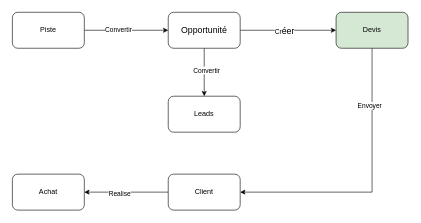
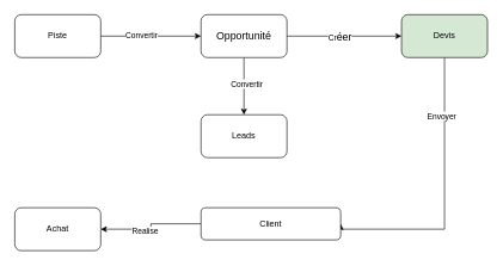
  <mxCell id="0" />
  <mxCell id="1" parent="0" />
  <mxCell id="2" style="edgeStyle=orthogonalEdgeStyle;rounded=0;orthogonalLoop=1;jettySize=auto;html=1;entryX=0;entryY=0.5;entryDx=0;entryDy=0;" parent="1" source="4" target="9" edge="1"><mxGeometry relative="1" as="geometry" /></mxCell>
  <mxCell id="3" value="Convertir" style="edgeLabel;html=1;align=center;verticalAlign=middle;resizable=0;points=[];" parent="2" vertex="1" connectable="0"><mxGeometry x="-0.2" y="2" relative="1" as="geometry"><mxPoint as="offset" /></mxGeometry></mxCell>
  <mxCell id="4" value="Piste" style="rounded=1;whiteSpace=wrap;html=1;" parent="1" vertex="1"><mxGeometry x="20" y="20" width="120" height="60" as="geometry" /></mxCell>
  <mxCell id="5" style="edgeStyle=orthogonalEdgeStyle;rounded=0;orthogonalLoop=1;jettySize=auto;html=1;exitX=1;exitY=0.5;exitDx=0;exitDy=0;entryX=0;entryY=0.5;entryDx=0;entryDy=0;" parent="1" source="9" target="12" edge="1"><mxGeometry relative="1" as="geometry" /></mxCell>
  <mxCell id="6" value="Cr&lt;span style=&quot;font-size:11.0pt;line-height:&lt;br/&gt;107%;font-family:&amp;quot;Calibri&amp;quot;,sans-serif;mso-ascii-theme-font:minor-latin;&lt;br/&gt;mso-fareast-font-family:Calibri;mso-fareast-theme-font:minor-latin;mso-hansi-theme-font:&lt;br/&gt;minor-latin;mso-bidi-font-family:&amp;quot;Times New Roman&amp;quot;;mso-bidi-theme-font:minor-bidi;&lt;br/&gt;mso-ansi-language:FR;mso-fareast-language:EN-US;mso-bidi-language:AR-SA&quot; lang=&quot;FR&quot;&gt;éer&lt;/span&gt;" style="edgeLabel;html=1;align=center;verticalAlign=middle;resizable=0;points=[];" parent="5" vertex="1" connectable="0"><mxGeometry x="-0.087" relative="1" as="geometry"><mxPoint as="offset" /></mxGeometry></mxCell>
  <mxCell id="7" style="edgeStyle=orthogonalEdgeStyle;rounded=0;orthogonalLoop=1;jettySize=auto;html=1;exitX=0.5;exitY=1;exitDx=0;exitDy=0;entryX=0.5;entryY=0;entryDx=0;entryDy=0;" parent="1" source="9" target="13" edge="1"><mxGeometry relative="1" as="geometry" /></mxCell>
  <mxCell id="8" value="Convertir" style="edgeLabel;html=1;align=center;verticalAlign=middle;resizable=0;points=[];" parent="7" vertex="1" connectable="0"><mxGeometry x="-0.11" y="3" relative="1" as="geometry"><mxPoint as="offset" /></mxGeometry></mxCell>
  <mxCell id="9" value="&lt;span style=&quot;font-size:11.0pt;line-height:&lt;br/&gt;107%;font-family:&amp;quot;Calibri&amp;quot;,sans-serif;mso-ascii-theme-font:minor-latin;&lt;br/&gt;mso-fareast-font-family:Calibri;mso-fareast-theme-font:minor-latin;mso-hansi-theme-font:&lt;br/&gt;minor-latin;mso-bidi-font-family:&amp;quot;Times New Roman&amp;quot;;mso-bidi-theme-font:minor-bidi;&lt;br/&gt;mso-ansi-language:FR;mso-fareast-language:EN-US;mso-bidi-language:AR-SA&quot; lang=&quot;FR&quot;&gt;Opportunité&lt;/span&gt;" style="rounded=1;whiteSpace=wrap;html=1;" parent="1" vertex="1"><mxGeometry x="280" y="20" width="120" height="60" as="geometry" /></mxCell>
  <mxCell id="10" style="edgeStyle=orthogonalEdgeStyle;rounded=0;orthogonalLoop=1;jettySize=auto;html=1;entryX=1;entryY=0.5;entryDx=0;entryDy=0;" edge="1" parent="1" source="12" target="16"><mxGeometry relative="1" as="geometry"><Array as="points"><mxPoint x="620" y="320" /></Array></mxGeometry></mxCell>
  <mxCell id="11" value="Envoyer" style="edgeLabel;html=1;align=center;verticalAlign=middle;resizable=0;points=[];" vertex="1" connectable="0" parent="10"><mxGeometry x="-0.589" y="-5" relative="1" as="geometry"><mxPoint as="offset" /></mxGeometry></mxCell>
  <mxCell id="12" value="Devis" style="rounded=1;whiteSpace=wrap;html=1;fillColor=#d5e8d4;" parent="1" vertex="1"><mxGeometry x="560" y="20" width="120" height="60" as="geometry" /></mxCell>
  <mxCell id="13" value="Leads" style="rounded=1;whiteSpace=wrap;html=1;" parent="1" vertex="1"><mxGeometry x="280" y="160" width="120" height="60" as="geometry" /></mxCell>
  <mxCell id="14" style="edgeStyle=orthogonalEdgeStyle;rounded=0;orthogonalLoop=1;jettySize=auto;html=1;exitX=0;exitY=0.5;exitDx=0;exitDy=0;entryX=1;entryY=0.5;entryDx=0;entryDy=0;" edge="1" parent="1" source="16" target="17"><mxGeometry relative="1" as="geometry" /></mxCell>
  <mxCell id="15" value="Realise" style="edgeLabel;html=1;align=center;verticalAlign=middle;resizable=0;points=[];" vertex="1" connectable="0" parent="14"><mxGeometry x="0.171" y="2" relative="1" as="geometry"><mxPoint as="offset" /></mxGeometry></mxCell>
- <mxCell id="16" value="Client" style="rounded=1;whiteSpace=wrap;html=1;" parent="1" vertex="1"><mxGeometry x="280" y="290" width="120" height="60" as="geometry" /></mxCell>
+ <mxCell id="16" value="Client" style="rounded=1;whiteSpace=wrap;html=1;" parent="1" vertex="1"><mxGeometry x="280" y="290" width="195" height="45" as="geometry" /></mxCell>
  <mxCell id="17" value="Achat" style="rounded=1;whiteSpace=wrap;html=1;" vertex="1" parent="1"><mxGeometry x="20" y="290" width="120" height="60" as="geometry" /></mxCell>
